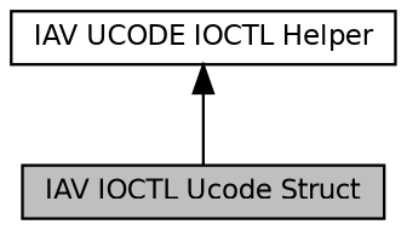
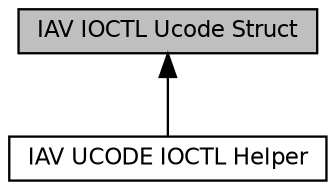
  digraph {
    rankdir=TB
    node [color=black fontname=Helvetica fontsize=10 shape=box]
    n1 [height=0.2 label="IAV UCODE IOCTL Helper" width=0.4]
    n2 [fillcolor=grey75 fontcolor=black height=0.2 label="IAV IOCTL Ucode Struct" style=filled width=0.4]
-   n1 -> n2 [dir=back fontname=Helvetica fontsize=10 labelfontname=Helvetica labelfontsize=10 shape=plaintext style=solid]
+   n2 -> n1 [dir=back fontname=Helvetica fontsize=10 labelfontname=Helvetica labelfontsize=10 shape=plaintext style=solid]
  }
